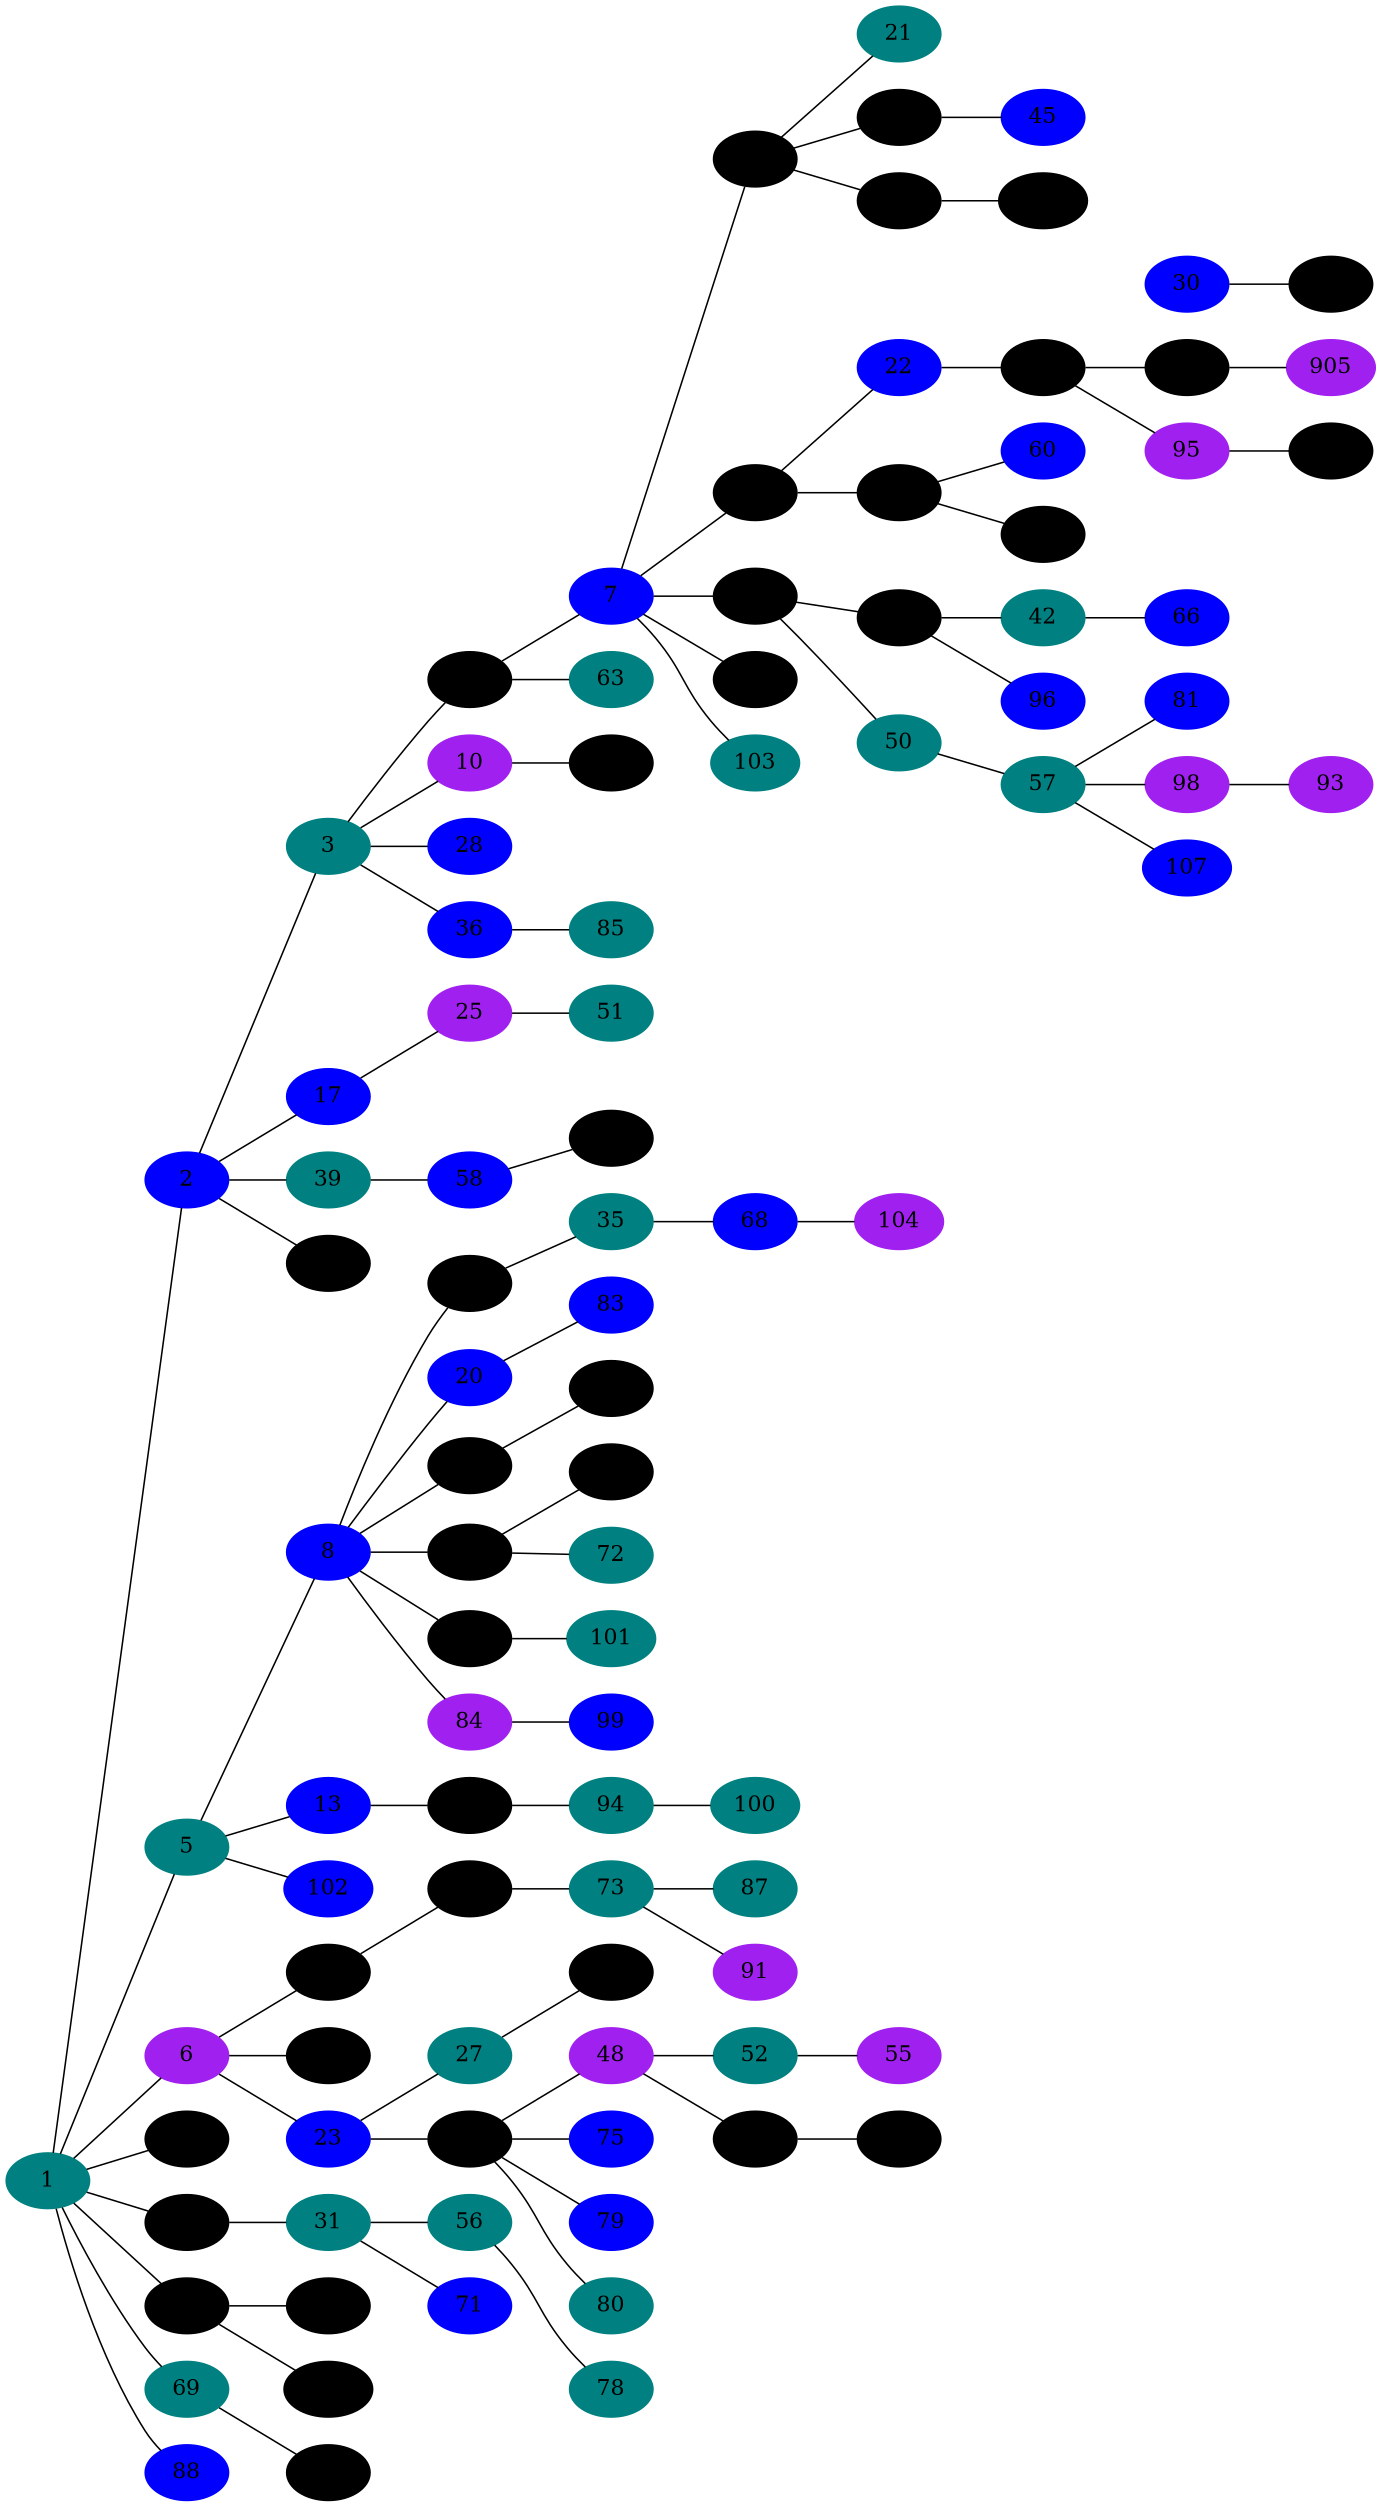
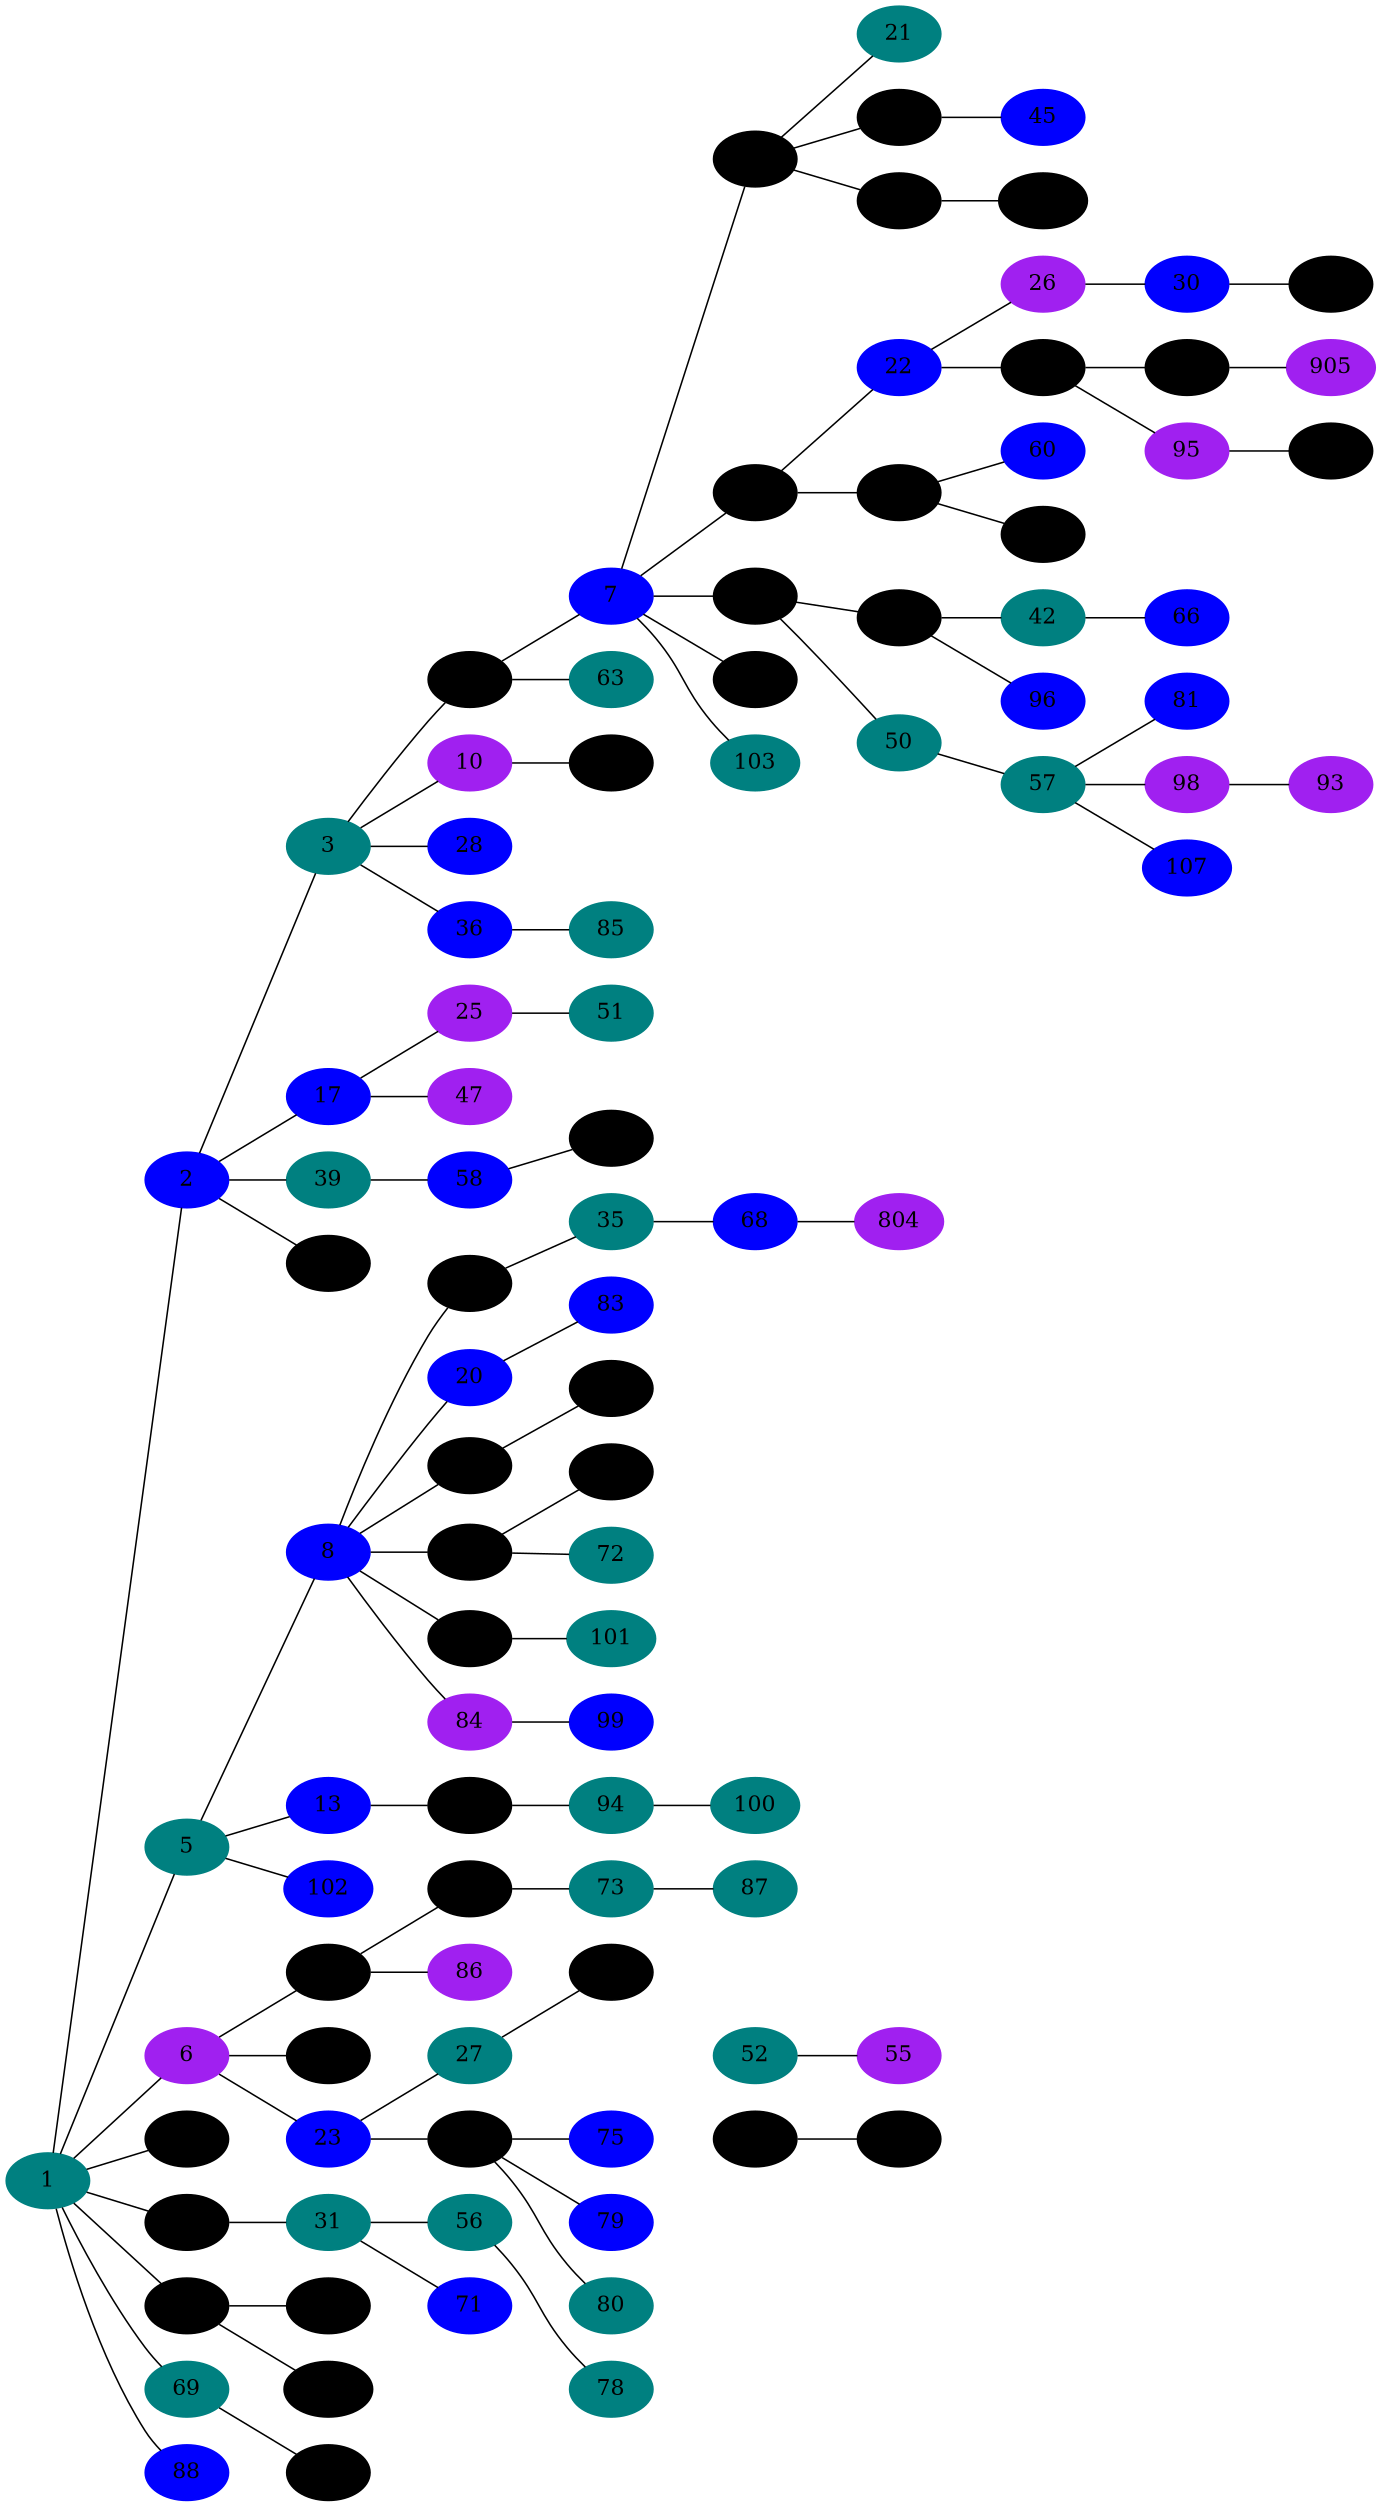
  graph {
    rankdir=LR
    node [color=black style=filled]
    1 [color=teal]
    2 [color=blue]
    5 [color=teal]
    6 [color=purple]
    11
    18
    19
    69 [color=teal]
    88 [color=blue]
    3 [color=teal]
    17 [color=blue]
    39 [color=teal]
    67
    8 [color=blue]
    13 [color=blue]
    102 [color=blue]
    9
    15
    23 [color=blue]
    31 [color=teal]
    82
    108
    89
    4
    10 [color=purple]
    28 [color=blue]
    36 [color=blue]
    25 [color=purple]
+   47 [color=purple]
    58 [color=blue]
    7 [color=blue]
    63 [color=teal]
    24
    85 [color=teal]
    12
    16
    37
    74
    103 [color=teal]
    14
    20 [color=blue]
    43
    46
    65
    84 [color=purple]
    29
    53
+   86 [color=purple]
    27 [color=teal]
    40
    21 [color=teal]
    33
    44
    22 [color=blue]
    34
    41
    50 [color=teal]
    35 [color=teal]
    83 [color=blue]
    92
    70
    72 [color=teal]
    101 [color=teal]
    99 [color=blue]
    73 [color=teal]
    45 [color=blue]
    106
    94 [color=teal]
    68 [color=blue]
+   26 [color=purple]
    38
    60 [color=blue]
    90
    51 [color=teal]
    56 [color=teal]
    71 [color=blue]
    30 [color=blue]
    59
    95 [color=purple]
    61
-   48 [color=purple]
    75 [color=blue]
    79 [color=blue]
    80 [color=teal]
    32
    93 [color=purple]
    100 [color=teal]
    78 [color=teal]
-   104 [color=purple]
+   104 [color=purple label=804]
    42 [color=teal]
    96 [color=blue]
    57 [color=teal]
    n93 [color=purple label=905]
    97
    76
    52 [color=teal]
    54
    66 [color=blue]
    55 [color=purple]
    77
    81 [color=blue]
    98 [color=purple]
    107 [color=blue]
    87 [color=teal]
-   91 [color=purple]
    1 -- 2
    1 -- 5
    1 -- 6
    1 -- 11
    1 -- 18
    1 -- 19
    1 -- 69
    1 -- 88
    2 -- 3
    2 -- 17
    2 -- 39
    2 -- 67
    5 -- 8
    5 -- 13
    5 -- 102
    6 -- 9
    6 -- 15
    6 -- 23
    18 -- 31
    19 -- 82
    19 -- 108
    69 -- 89
    3 -- 4
    3 -- 10
    3 -- 28
    3 -- 36
    17 -- 25
+   17 -- 47
    39 -- 58
    8 -- 14
    8 -- 20
    8 -- 43
    8 -- 46
    8 -- 65
    8 -- 84
    13 -- 29
    9 -- 53
+   9 -- 86
    23 -- 27
    23 -- 40
    31 -- 56
    31 -- 71
    4 -- 7
    4 -- 63
    10 -- 24
    36 -- 85
    25 -- 51
    58 -- 76
    7 -- 12
    7 -- 16
    7 -- 37
    7 -- 74
    7 -- 103
    12 -- 21
    12 -- 33
    12 -- 44
    16 -- 22
    16 -- 34
    37 -- 41
    37 -- 50
    14 -- 35
    20 -- 83
    43 -- 92
    46 -- 70
    46 -- 72
    65 -- 101
    84 -- 99
    29 -- 94
    53 -- 73
    27 -- 61
-   40 -- 48
    40 -- 75
    40 -- 79
    40 -- 80
    33 -- 45
    44 -- 106
+   22 -- 26
    22 -- 38
    34 -- 60
    34 -- 90
    41 -- 42
    41 -- 96
    50 -- 57
    35 -- 68
    73 -- 87
-   73 -- 91
    94 -- 100
    68 -- 104
+   26 -- 30
    38 -- 59
    38 -- 95
    56 -- 78
    30 -- 32
    59 -- n93
    95 -- 97
-   48 -- 52
-   48 -- 54
    42 -- 66
    57 -- 81
    57 -- 98
    57 -- 107
    52 -- 55
    54 -- 77
    98 -- 93
  }
